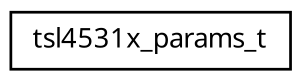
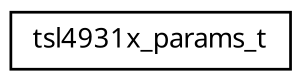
  digraph {
    rankdir=LR
    fontname="Noto Sans"
-   n1 [color=black fillcolor=white fontname="Noto Sans" fontsize=10 height=0.2 label=tsl4531x_params_t shape=record style=filled width=0.4]
+   n1 [color=black fillcolor=white fontname="Noto Sans" fontsize=10 height=0.2 label=tsl4931x_params_t shape=record style=filled width=0.4]
  }
